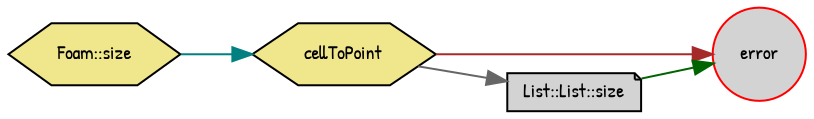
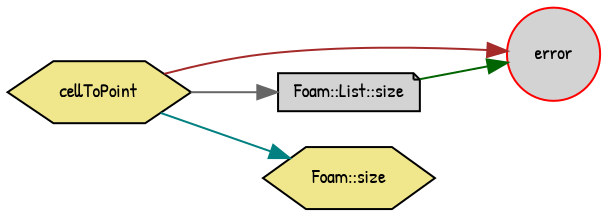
  digraph {
    fontname="Patrick Hand"
    rankdir=LR
    node [color=black fillcolor=khaki fontname="Patrick Hand" fontsize=10 shape=hexagon style=filled]
    edge [fontname="Patrick Hand" fontsize=10 labelfontname=FreeSans labelfontsize=10 style=solid]
    n1 [fontcolor=black height=0.2 label=cellToPoint width=0.4]
    n2 [color=red fillcolor=lightgrey height=0.2 label=error shape=circle width=0.4]
-   n3 [fillcolor=lightgrey height=0.2 label="List::List::size" shape=note width=0.4]
+   n3 [fillcolor=lightgrey height=0.2 label="Foam::List::size" shape=note width=0.4]
    n4 [height=0.2 label="Foam::size" width=0.4]
    n1 -> n2 [color=brown]
    n1 -> n3 [color=gray40]
-   n4 -> n1 [color=teal]
+   n1 -> n4 [color=teal]
    n3 -> n2 [color=darkgreen]
  }
